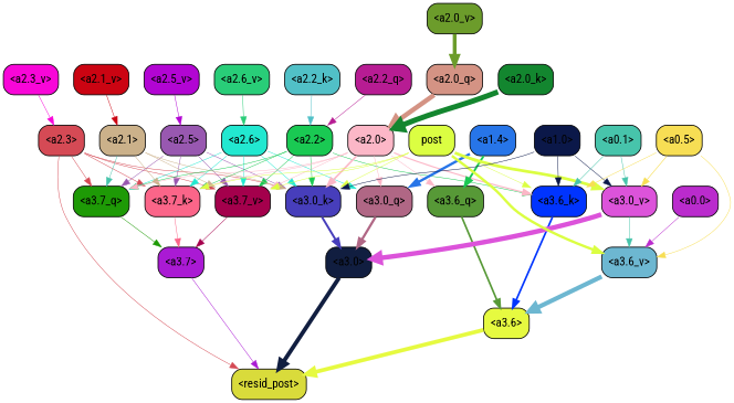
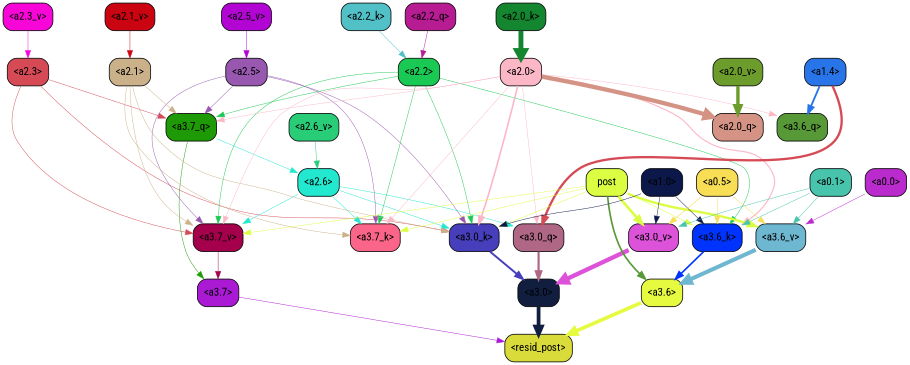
  strict digraph {
    fontname="Roboto Condensed"
    splines=true
    node [color=black fontname="Roboto Condensed" shape=box style="filled, rounded"]
    edge [color="#fcb7c7" fontname="Roboto Condensed" penwidth=0.6]
    "<a3.7>" [fillcolor="#aa1ad4"]
    "<resid_post>" [fillcolor="#d9db3b"]
    "<a3.6>" [fillcolor="#e6fa40"]
    "<a3.0>" [fillcolor="#111e40"]
    "<a2.3>" [fillcolor="#d54a55"]
    "<a3.7_q>" [fillcolor="#1e9a06"]
    "<a3.7_k>" [fillcolor="#fb6589"]
    "<a3.0_k>" [fillcolor="#473ebb"]
    "<a3.7_v>" [fillcolor="#a4004c"]
    "<a3.0_q>" [fillcolor="#b06785"]
    "<a3.6_q>" [fillcolor="#579937"]
    "<a3.6_k>" [fillcolor="#0034fe"]
    "<a3.6_v>" [fillcolor="#6db7d1"]
    "<a3.0_v>" [fillcolor="#dc53da"]
    "<a2.6>" [fillcolor="#22e8d0"]
    "<a2.5>" [fillcolor="#9858b0"]
    "<a2.2>" [fillcolor="#1ac953"]
    "<a2.1>" [fillcolor="#cbb18a"]
    "<a2.0>" [fillcolor="#fcb7c7"]
    "<a1.4>" [fillcolor="#2775e8"]
    n21 [fillcolor="#dbfe42" label=post]
    "<a1.0>" [fillcolor="#0b1849"]
    "<a0.5>" [fillcolor="#f7de54"]
    "<a0.1>" [fillcolor="#47c4ab"]
    "<a0.0>" [fillcolor="#ba2bcd"]
    "<a2.2_q>" [fillcolor="#b71c93"]
    "<a2.0_q>" [fillcolor="#d49384"]
    "<a2.2_k>" [fillcolor="#51c0c7"]
    "<a2.0_k>" [fillcolor="#13862f"]
    "<a2.6_v>" [fillcolor="#29cd78"]
    "<a2.5_v>" [fillcolor="#b205d3"]
    "<a2.3_v>" [fillcolor="#f806d8"]
    "<a2.1_v>" [fillcolor="#cb0412"]
    "<a2.0_v>" [fillcolor="#6c9c2b"]
    "<a3.7>" -> "<resid_post>" [color="#aa1ad4"]
    "<a3.6>" -> "<resid_post>" [color="#e6fa40" penwidth=4.7534414529800415]
    "<a3.0>" -> "<resid_post>" [color="#111e40" penwidth=4.898576855659485]
-   "<a2.3>" -> "<resid_post>" [color="#d54a55"]
    "<a2.3>" -> "<a3.7_q>" [color="#d54a55"]
-   "<a2.3>" -> "<a3.7_k>" [color="#d54a55"]
    "<a2.3>" -> "<a3.0_k>" [color="#d54a55"]
    "<a2.3>" -> "<a3.7_v>" [color="#d54a55"]
    "<a3.7_q>" -> "<a3.7>" [color="#1e9a06"]
-   "<a3.7_k>" -> "<a3.7>" [color="#fb6589"]
    "<a3.0_k>" -> "<a3.0>" [color="#473ebb" penwidth=2.520303964614868]
    "<a3.7_v>" -> "<a3.7>" [color="#a4004c"]
    "<a3.0_q>" -> "<a3.0>" [color="#b06785" penwidth=2.870753765106201]
-   "<a3.6_q>" -> "<a3.6>" [color="#579937" penwidth=2.160832464694977]
+   n21 -> "<a3.6>" [color="#579937" penwidth=2.160832464694977]
    "<a3.6_k>" -> "<a3.6>" [color="#0034fe" penwidth=2.13908451795578]
    "<a3.6_v>" -> "<a3.6>" [color="#6db7d1" penwidth=5.297133803367615]
    "<a3.0_v>" -> "<a3.0>" [color="#dc53da" penwidth=5.680712580680847]
-   "<a2.6>" -> "<a3.7_q>" [color="#22e8d0"]
+   "<a3.7_q>" -> "<a2.6>" [color="#22e8d0"]
    "<a2.6>" -> "<a3.7_k>" [color="#22e8d0"]
    "<a2.6>" -> "<a3.0_k>" [color="#22e8d0"]
    "<a2.6>" -> "<a3.7_v>" [color="#22e8d0"]
    "<a2.6>" -> "<a3.0_q>" [color="#22e8d0"]
    "<a2.5>" -> "<a3.7_q>" [color="#9858b0"]
    "<a2.5>" -> "<a3.7_k>" [color="#9858b0"]
    "<a2.5>" -> "<a3.0_k>" [color="#9858b0"]
    "<a2.5>" -> "<a3.7_v>" [color="#9858b0"]
    "<a2.2>" -> "<a3.7_q>" [color="#1ac953"]
    "<a2.2>" -> "<a3.7_k>" [color="#1ac953"]
    "<a2.2>" -> "<a3.0_k>" [color="#1ac953"]
    "<a2.2>" -> "<a3.7_v>" [color="#1ac953"]
    "<a2.2>" -> "<a3.6_k>" [color="#1ac953"]
-   "<a2.1>" -> "<a3.7_q>" [color="#47c4ab"]
+   "<a2.1>" -> "<a3.7_q>" [color="#cbb18a"]
    "<a2.1>" -> "<a3.7_k>" [color="#cbb18a"]
    "<a2.1>" -> "<a3.0_k>" [color="#cbb18a"]
    "<a2.1>" -> "<a3.7_v>" [color="#cbb18a"]
    "<a2.0>" -> "<a3.7_q>"
    "<a2.0>" -> "<a3.7_k>"
    "<a2.0>" -> "<a3.0_k>" [penwidth=2.095262974500656]
    "<a2.0>" -> "<a3.7_v>"
    "<a2.0>" -> "<a3.0_q>"
    "<a2.0>" -> "<a3.6_q>"
    "<a2.0>" -> "<a3.6_k>" [penwidth=1.4807794839143753]
-   "<a1.4>" -> "<a3.0_q>" [color="#2775e8" penwidth=3.0341034531593323]
-   "<a1.4>" -> "<a3.6_q>" [color="#1ac953" penwidth=2.425799250602722]
+   "<a1.4>" -> "<a3.0_q>" [color="#d54a55" penwidth=3.0341034531593323]
+   "<a1.4>" -> "<a3.6_q>" [color="#2775e8" penwidth=2.425799250602722]
    n21 -> "<a3.7_k>" [color="#dbfe42"]
    n21 -> "<a3.0_k>" [color="#dbfe42"]
    n21 -> "<a3.7_v>" [color="#dbfe42"]
    n21 -> "<a3.6_k>" [color="#dbfe42"]
    n21 -> "<a3.6_v>" [color="#dbfe42" penwidth=3.067279100418091]
    n21 -> "<a3.0_v>" [color="#dbfe42" penwidth=3.5202720761299133]
    "<a1.0>" -> "<a3.0_k>" [color="#0b1849"]
    "<a1.0>" -> "<a3.6_k>" [color="#0b1849"]
    "<a1.0>" -> "<a3.0_v>" [color="#0b1849"]
    "<a0.5>" -> "<a3.6_k>" [color="#f7de54"]
    "<a0.5>" -> "<a3.6_v>" [color="#f7de54"]
    "<a0.5>" -> "<a3.0_v>" [color="#f7de54" penwidth=0.764040544629097]
    "<a0.1>" -> "<a3.6_k>" [color="#47c4ab"]
-   "<a3.0_v>" -> "<a3.6_v>" [color="#47c4ab"]
+   "<a0.1>" -> "<a3.6_v>" [color="#47c4ab"]
    "<a0.1>" -> "<a3.0_v>" [color="#47c4ab"]
    "<a0.0>" -> "<a3.6_v>" [color="#ba2bcd"]
    "<a2.2_q>" -> "<a2.2>" [color="#b71c93"]
-   "<a2.0_q>" -> "<a2.0>" [color="#d49384" penwidth=5.606565475463867]
+   "<a2.0>" -> "<a2.0_q>" [color="#d49384" penwidth=5.606565475463867]
    "<a2.2_k>" -> "<a2.2>" [color="#51c0c7"]
    "<a2.0_k>" -> "<a2.0>" [color="#13862f" penwidth=6.344284534454346]
    "<a2.6_v>" -> "<a2.6>" [color="#29cd78"]
    "<a2.5_v>" -> "<a2.5>" [color="#b205d3"]
    "<a2.3_v>" -> "<a2.3>" [color="#f806d8"]
    "<a2.1_v>" -> "<a2.1>" [color="#cb0412"]
    "<a2.0_v>" -> "<a2.0_q>" [color="#6c9c2b" penwidth=4.422677040100098]
  }
